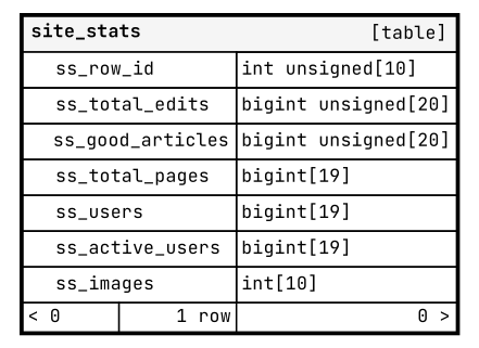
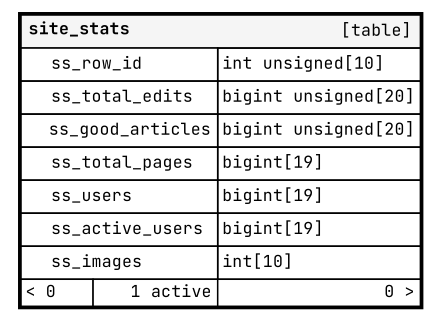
  digraph {
    bgcolor="#ffffff"
    fontname="JetBrains Mono"
    fontsize=11
    nodesep=0.18
    rankdir=RL
    ranksep=0.46
    ration=compress
-   n1 [fontname="JetBrains Mono" fontsize=11 label=<     <TABLE BORDER="2" CELLBORDER="1" CELLSPACING="0" BGCOLOR="#ffffff">       <TR><TD COLSPAN="4"  BGCOLOR="#f5f5f5"><TABLE BORDER="0" CELLSPACING="0"><TR><TD ALIGN="LEFT"><B>site_stats</B></TD><TD ALIGN="RIGHT">[table]</TD></TR></TABLE></TD></TR>       <TR><TD PORT="ss_row_id" COLSPAN="2" BGCOLOR="#ffffff" ALIGN="LEFT"><TABLE BORDER="0" CELLSPACING="0" ALIGN="LEFT"><TR ALIGN="LEFT"><TD ALIGN="LEFT" FIXEDSIZE="TRUE" WIDTH="15" HEIGHT="16"></TD><TD ALIGN="LEFT" FIXEDSIZE="TRUE" WIDTH="110" HEIGHT="16">ss_row_id</TD></TR></TABLE></TD><TD PORT="ss_row_id.type" ALIGN="LEFT">int unsigned[10]</TD></TR>       <TR><TD PORT="ss_total_edits" COLSPAN="2" ALIGN="LEFT"><TABLE BORDER="0" CELLSPACING="0" ALIGN="LEFT"><TR ALIGN="LEFT"><TD ALIGN="LEFT" FIXEDSIZE="TRUE" WIDTH="15" HEIGHT="16"></TD><TD ALIGN="LEFT" FIXEDSIZE="TRUE" WIDTH="110" HEIGHT="16">ss_total_edits</TD></TR></TABLE></TD><TD PORT="ss_total_edits.type" ALIGN="LEFT">bigint unsigned[20]</TD></TR>       <TR><TD PORT="ss_good_articles" COLSPAN="2" ALIGN="LEFT"><TABLE BORDER="0" CELLSPACING="0" ALIGN="LEFT"><TR ALIGN="LEFT"><TD ALIGN="LEFT" FIXEDSIZE="TRUE" WIDTH="15" HEIGHT="16"></TD><TD ALIGN="LEFT" FIXEDSIZE="TRUE" WIDTH="110" HEIGHT="16">ss_good_articles</TD></TR></TABLE></TD><TD PORT="ss_good_articles.type" ALIGN="LEFT">bigint unsigned[20]</TD></TR>       <TR><TD PORT="ss_total_pages" COLSPAN="2" ALIGN="LEFT"><TABLE BORDER="0" CELLSPACING="0" ALIGN="LEFT"><TR ALIGN="LEFT"><TD ALIGN="LEFT" FIXEDSIZE="TRUE" WIDTH="15" HEIGHT="16"></TD><TD ALIGN="LEFT" FIXEDSIZE="TRUE" WIDTH="110" HEIGHT="16">ss_total_pages</TD></TR></TABLE></TD><TD PORT="ss_total_pages.type" ALIGN="LEFT">bigint[19]</TD></TR>       <TR><TD PORT="ss_users" COLSPAN="2" ALIGN="LEFT"><TABLE BORDER="0" CELLSPACING="0" ALIGN="LEFT"><TR ALIGN="LEFT"><TD ALIGN="LEFT" FIXEDSIZE="TRUE" WIDTH="15" HEIGHT="16"></TD><TD ALIGN="LEFT" FIXEDSIZE="TRUE" WIDTH="110" HEIGHT="16">ss_users</TD></TR></TABLE></TD><TD PORT="ss_users.type" ALIGN="LEFT">bigint[19]</TD></TR>       <TR><TD PORT="ss_active_users" COLSPAN="2" ALIGN="LEFT"><TABLE BORDER="0" CELLSPACING="0" ALIGN="LEFT"><TR ALIGN="LEFT"><TD ALIGN="LEFT" FIXEDSIZE="TRUE" WIDTH="15" HEIGHT="16"></TD><TD ALIGN="LEFT" FIXEDSIZE="TRUE" WIDTH="110" HEIGHT="16">ss_active_users</TD></TR></TABLE></TD><TD PORT="ss_active_users.type" ALIGN="LEFT">bigint[19]</TD></TR>       <TR><TD PORT="ss_images" COLSPAN="2" ALIGN="LEFT"><TABLE BORDER="0" CELLSPACING="0" ALIGN="LEFT"><TR ALIGN="LEFT"><TD ALIGN="LEFT" FIXEDSIZE="TRUE" WIDTH="15" HEIGHT="16"></TD><TD ALIGN="LEFT" FIXEDSIZE="TRUE" WIDTH="110" HEIGHT="16">ss_images</TD></TR></TABLE></TD><TD PORT="ss_images.type" ALIGN="LEFT">int[10]</TD></TR>       <TR><TD ALIGN="LEFT" BGCOLOR="#ffffff">&lt; 0</TD><TD ALIGN="RIGHT" BGCOLOR="#ffffff">1 row</TD><TD ALIGN="RIGHT" BGCOLOR="#ffffff">0 &gt;</TD></TR>     </TABLE>> shape=plaintext]
+   n1 [fontname="JetBrains Mono" fontsize=11 label=<     <TABLE BORDER="2" CELLBORDER="1" CELLSPACING="0" BGCOLOR="#ffffff">       <TR><TD COLSPAN="4"  BGCOLOR="#f5f5f5"><TABLE BORDER="0" CELLSPACING="0"><TR><TD ALIGN="LEFT"><B>site_stats</B></TD><TD ALIGN="RIGHT">[table]</TD></TR></TABLE></TD></TR>       <TR><TD PORT="ss_row_id" COLSPAN="2" BGCOLOR="#ffffff" ALIGN="LEFT"><TABLE BORDER="0" CELLSPACING="0" ALIGN="LEFT"><TR ALIGN="LEFT"><TD ALIGN="LEFT" FIXEDSIZE="TRUE" WIDTH="15" HEIGHT="16"></TD><TD ALIGN="LEFT" FIXEDSIZE="TRUE" WIDTH="110" HEIGHT="16">ss_row_id</TD></TR></TABLE></TD><TD PORT="ss_row_id.type" ALIGN="LEFT">int unsigned[10]</TD></TR>       <TR><TD PORT="ss_total_edits" COLSPAN="2" ALIGN="LEFT"><TABLE BORDER="0" CELLSPACING="0" ALIGN="LEFT"><TR ALIGN="LEFT"><TD ALIGN="LEFT" FIXEDSIZE="TRUE" WIDTH="15" HEIGHT="16"></TD><TD ALIGN="LEFT" FIXEDSIZE="TRUE" WIDTH="110" HEIGHT="16">ss_total_edits</TD></TR></TABLE></TD><TD PORT="ss_total_edits.type" ALIGN="LEFT">bigint unsigned[20]</TD></TR>       <TR><TD PORT="ss_good_articles" COLSPAN="2" ALIGN="LEFT"><TABLE BORDER="0" CELLSPACING="0" ALIGN="LEFT"><TR ALIGN="LEFT"><TD ALIGN="LEFT" FIXEDSIZE="TRUE" WIDTH="15" HEIGHT="16"></TD><TD ALIGN="LEFT" FIXEDSIZE="TRUE" WIDTH="110" HEIGHT="16">ss_good_articles</TD></TR></TABLE></TD><TD PORT="ss_good_articles.type" ALIGN="LEFT">bigint unsigned[20]</TD></TR>       <TR><TD PORT="ss_total_pages" COLSPAN="2" ALIGN="LEFT"><TABLE BORDER="0" CELLSPACING="0" ALIGN="LEFT"><TR ALIGN="LEFT"><TD ALIGN="LEFT" FIXEDSIZE="TRUE" WIDTH="15" HEIGHT="16"></TD><TD ALIGN="LEFT" FIXEDSIZE="TRUE" WIDTH="110" HEIGHT="16">ss_total_pages</TD></TR></TABLE></TD><TD PORT="ss_total_pages.type" ALIGN="LEFT">bigint[19]</TD></TR>       <TR><TD PORT="ss_users" COLSPAN="2" ALIGN="LEFT"><TABLE BORDER="0" CELLSPACING="0" ALIGN="LEFT"><TR ALIGN="LEFT"><TD ALIGN="LEFT" FIXEDSIZE="TRUE" WIDTH="15" HEIGHT="16"></TD><TD ALIGN="LEFT" FIXEDSIZE="TRUE" WIDTH="110" HEIGHT="16">ss_users</TD></TR></TABLE></TD><TD PORT="ss_users.type" ALIGN="LEFT">bigint[19]</TD></TR>       <TR><TD PORT="ss_active_users" COLSPAN="2" ALIGN="LEFT"><TABLE BORDER="0" CELLSPACING="0" ALIGN="LEFT"><TR ALIGN="LEFT"><TD ALIGN="LEFT" FIXEDSIZE="TRUE" WIDTH="15" HEIGHT="16"></TD><TD ALIGN="LEFT" FIXEDSIZE="TRUE" WIDTH="110" HEIGHT="16">ss_active_users</TD></TR></TABLE></TD><TD PORT="ss_active_users.type" ALIGN="LEFT">bigint[19]</TD></TR>       <TR><TD PORT="ss_images" COLSPAN="2" ALIGN="LEFT"><TABLE BORDER="0" CELLSPACING="0" ALIGN="LEFT"><TR ALIGN="LEFT"><TD ALIGN="LEFT" FIXEDSIZE="TRUE" WIDTH="15" HEIGHT="16"></TD><TD ALIGN="LEFT" FIXEDSIZE="TRUE" WIDTH="110" HEIGHT="16">ss_images</TD></TR></TABLE></TD><TD PORT="ss_images.type" ALIGN="LEFT">int[10]</TD></TR>       <TR><TD ALIGN="LEFT" BGCOLOR="#ffffff">&lt; 0</TD><TD ALIGN="RIGHT" BGCOLOR="#ffffff">1 active</TD><TD ALIGN="RIGHT" BGCOLOR="#ffffff">0 &gt;</TD></TR>     </TABLE>> shape=plaintext]
  }
